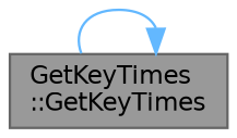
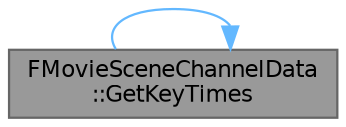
  digraph {
    rankdir=LR
-   n1 [color=gray40 fillcolor=grey60 fontcolor=black fontname=Helvetica fontsize=10 height=0.2 label="GetKeyTimes\l::GetKeyTimes" shape=box style=filled width=0.4]
+   n1 [color=gray40 fillcolor=grey60 fontcolor=black fontname=Helvetica fontsize=10 height=0.2 label="FMovieSceneChannelData\l::GetKeyTimes" shape=box style=filled width=0.4]
    n1 -> n1 [color=steelblue1 fontname=Helvetica fontsize=10 labelfontname=Helvetica labelfontsize=10 style=solid]
  }
